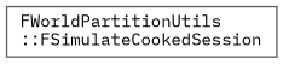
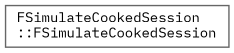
  digraph {
    rankdir=LR
    fontname="IBM Plex Mono"
-   n1 [color=grey40 fillcolor=white fontname="IBM Plex Mono" fontsize=10 height=0.2 label="FWorldPartitionUtils\l::FSimulateCookedSession" shape=box style=filled width=0.4]
+   n1 [color=grey40 fillcolor=white fontname="IBM Plex Mono" fontsize=10 height=0.2 label="FSimulateCookedSession\l::FSimulateCookedSession" shape=box style=filled width=0.4]
  }
